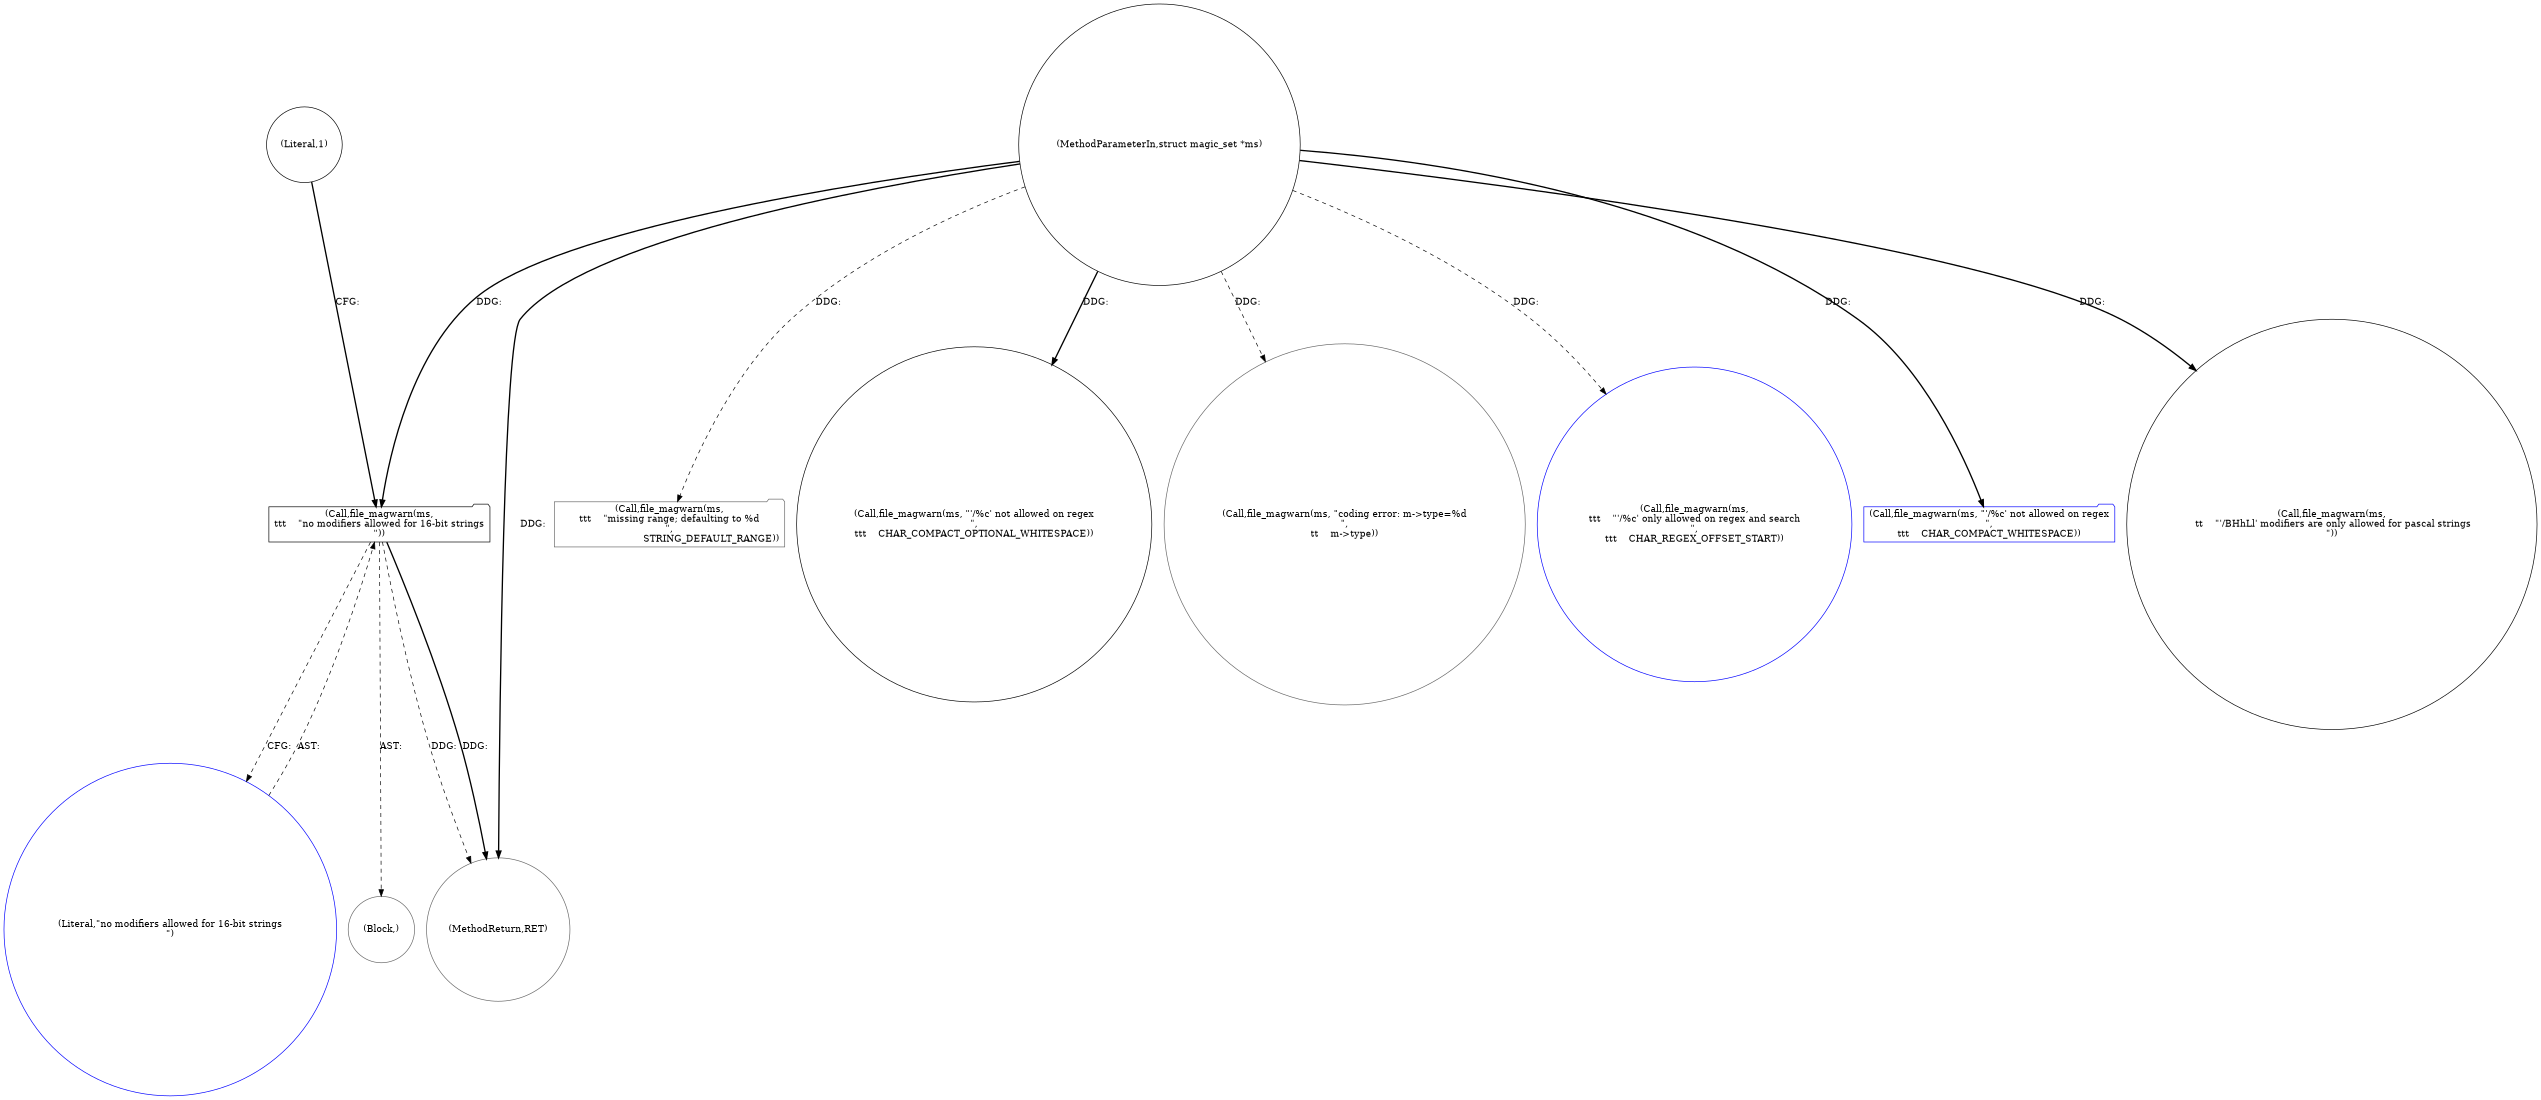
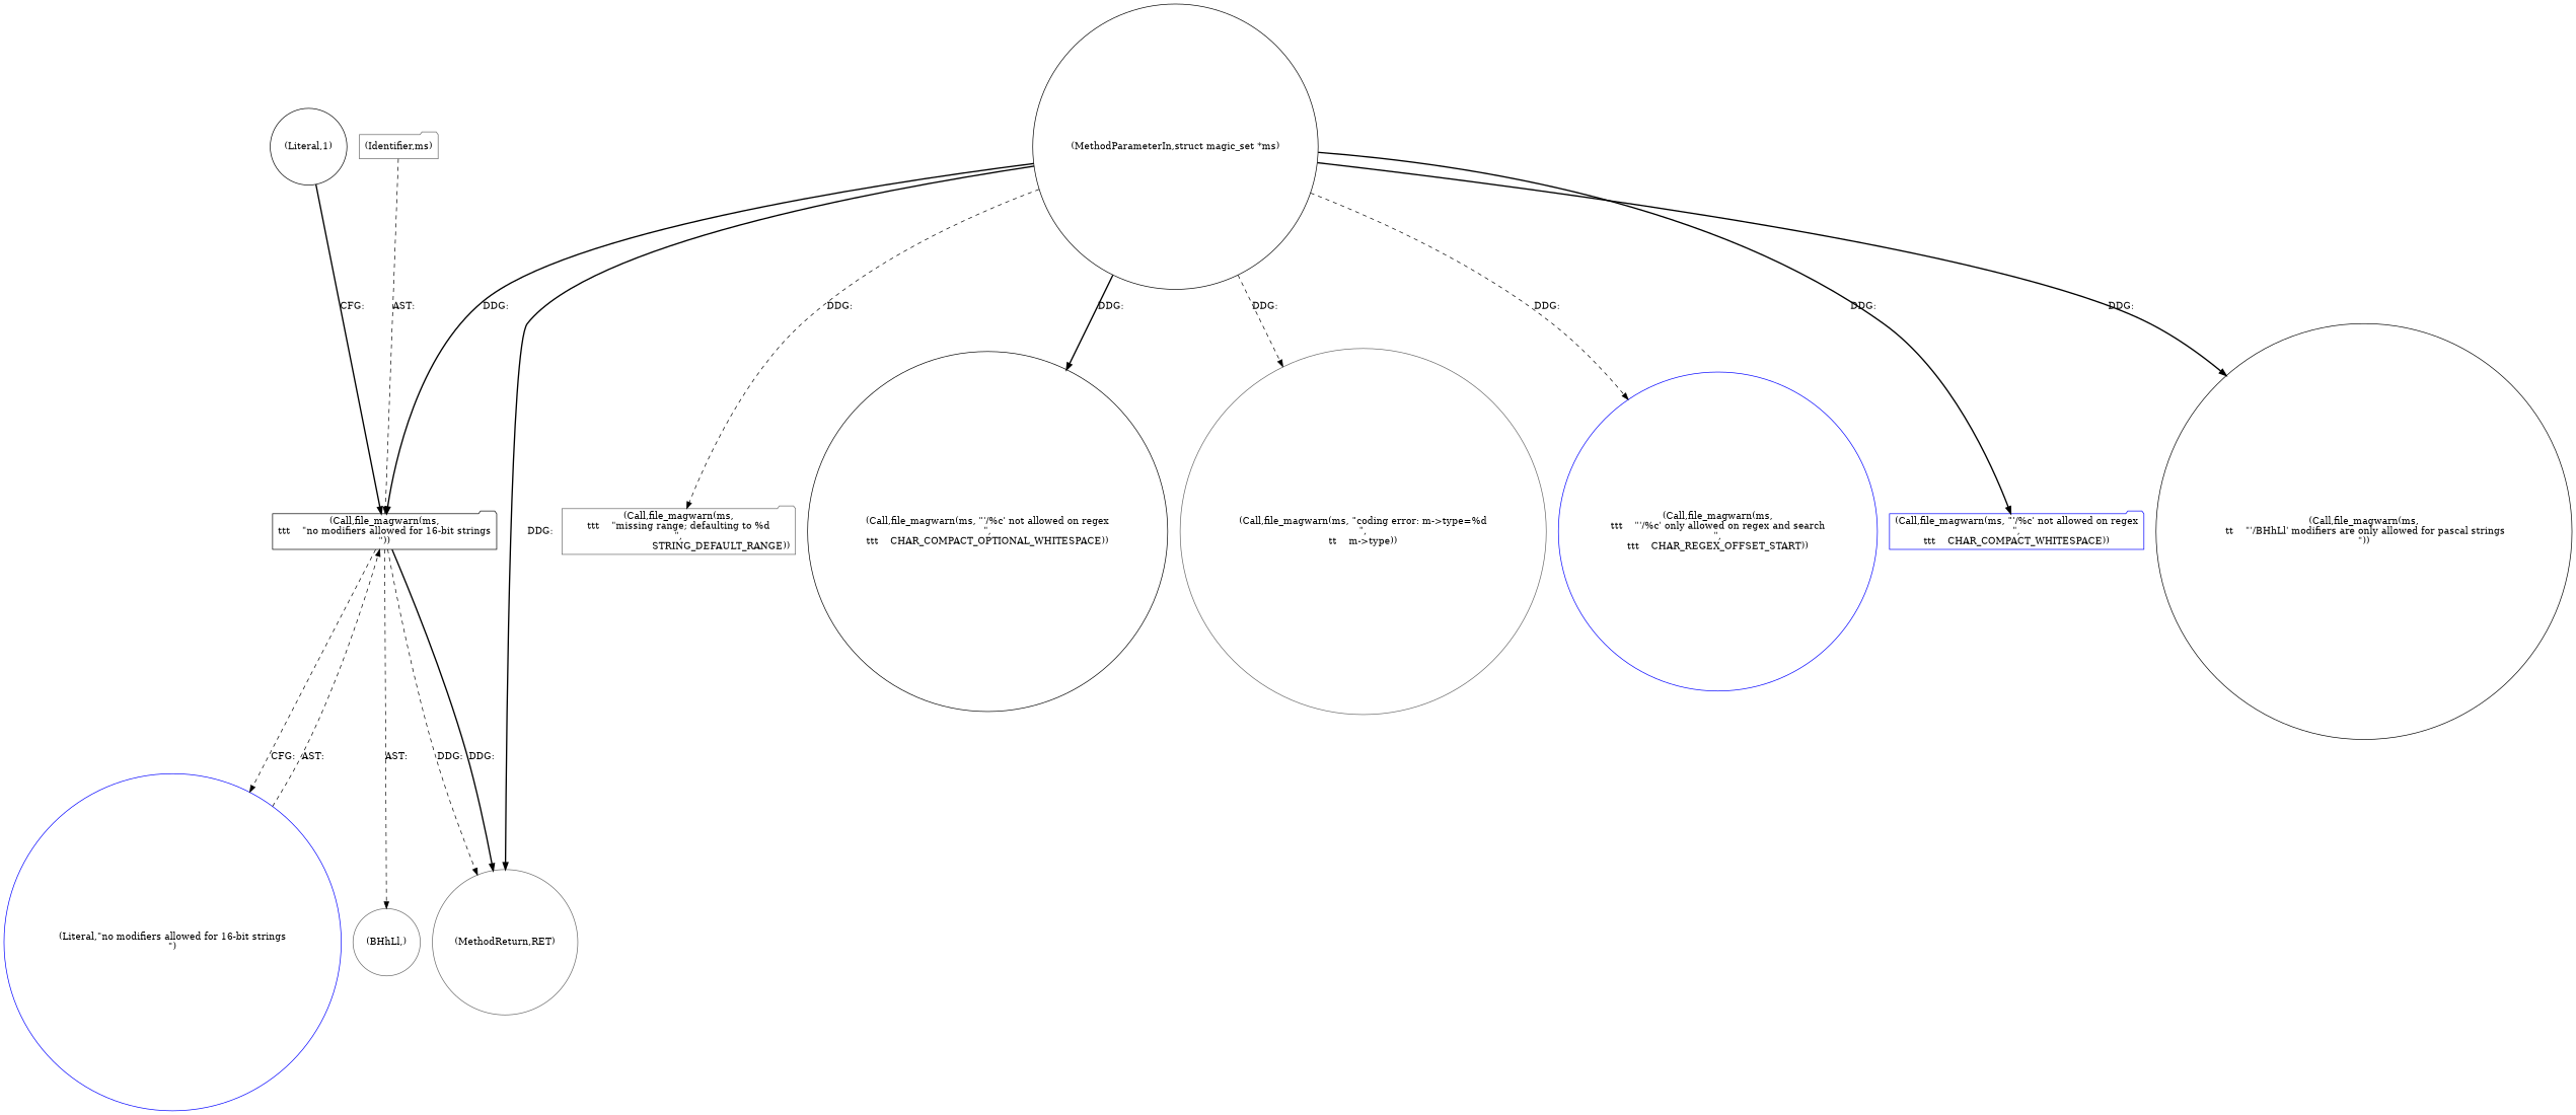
  digraph {
    node [color=black shape=circle]
    edge [style=dashed]
    n1 [label="(Call,file_magwarn(ms,\n\t\t\t    \"no modifiers allowed for 16-bit strings\n\"))" shape=folder]
    n2 [color=blue label="(Literal,\"no modifiers allowed for 16-bit strings\n\")"]
-   n3 [color=gray40 label="(Block,)"]
+   n3 [color=gray40 label="(BHhLl,)"]
    n4 [color=gray40 label="(MethodReturn,RET)"]
    n5 [label="(MethodParameterIn,struct magic_set *ms)"]
    n6 [color=gray40 label="(Call,file_magwarn(ms,\n\t\t\t    \"missing range; defaulting to %d\n\",\n                            STRING_DEFAULT_RANGE))" shape=folder]
    n7 [label="(Call,file_magwarn(ms, \"'/%c' not allowed on regex\n\",\n\t\t\t    CHAR_COMPACT_OPTIONAL_WHITESPACE))"]
    n8 [color=gray40 label="(Call,file_magwarn(ms, \"coding error: m->type=%d\n\",\n\t\t    m->type))"]
    n9 [color=blue label="(Call,file_magwarn(ms,\n\t\t\t    \"'/%c' only allowed on regex and search\n\",\n\t\t\t    CHAR_REGEX_OFFSET_START))"]
    n10 [color=blue label="(Call,file_magwarn(ms, \"'/%c' not allowed on regex\n\",\n\t\t\t    CHAR_COMPACT_WHITESPACE))" shape=folder]
    n11 [label="(Call,file_magwarn(ms,\n \t\t    \"'/BHhLl' modifiers are only allowed for pascal strings\n\"))"]
    n12 [label="(Literal,1)"]
+   n13 [color=gray40 label="(Identifier,ms)" shape=folder]
    n1 -> n2 [label="CFG: "]
    n1 -> n3 [label="AST: "]
    n1 -> n4 [label="DDG: "]
    n1 -> n4 [label="DDG: " style=bold]
    n2 -> n1 [label="AST: "]
    n5 -> n1 [label="DDG: " style=bold]
    n5 -> n4 [label="DDG: " style=bold]
    n5 -> n6 [label="DDG: "]
    n5 -> n7 [label="DDG: " style=bold]
    n5 -> n8 [label="DDG: "]
    n5 -> n9 [label="DDG: "]
    n5 -> n10 [label="DDG: " style=bold]
    n5 -> n11 [label="DDG: " style=bold]
    n12 -> n1 [label="CFG: " style=bold]
+   n13 -> n1 [label="AST: "]
  }
